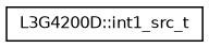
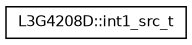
  digraph {
    rankdir=LR
-   n1 [color=black fillcolor=white fontname=Helvetica fontsize=10 height=0.2 label="L3G4200D::int1_src_t" shape=record style=filled width=0.4]
+   n1 [color=black fillcolor=white fontname=Helvetica fontsize=10 height=0.2 label="L3G4208D::int1_src_t" shape=record style=filled width=0.4]
  }
